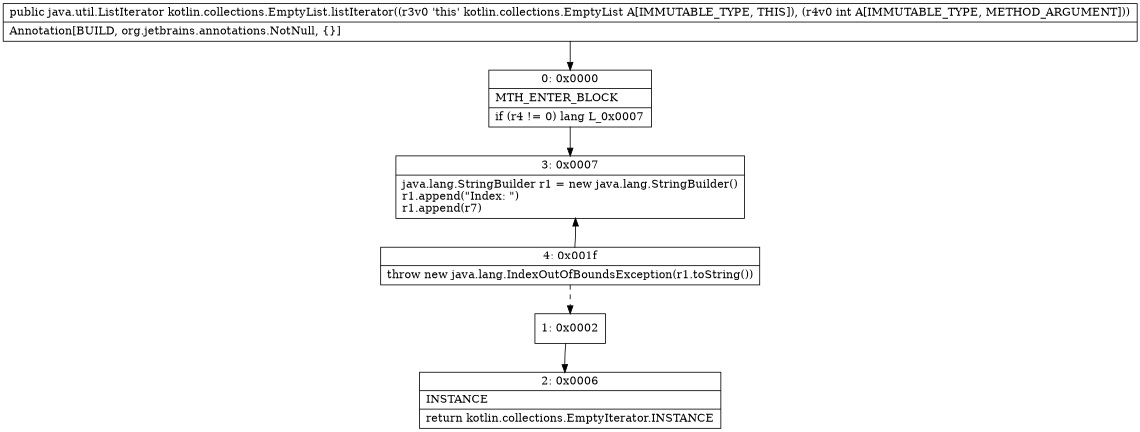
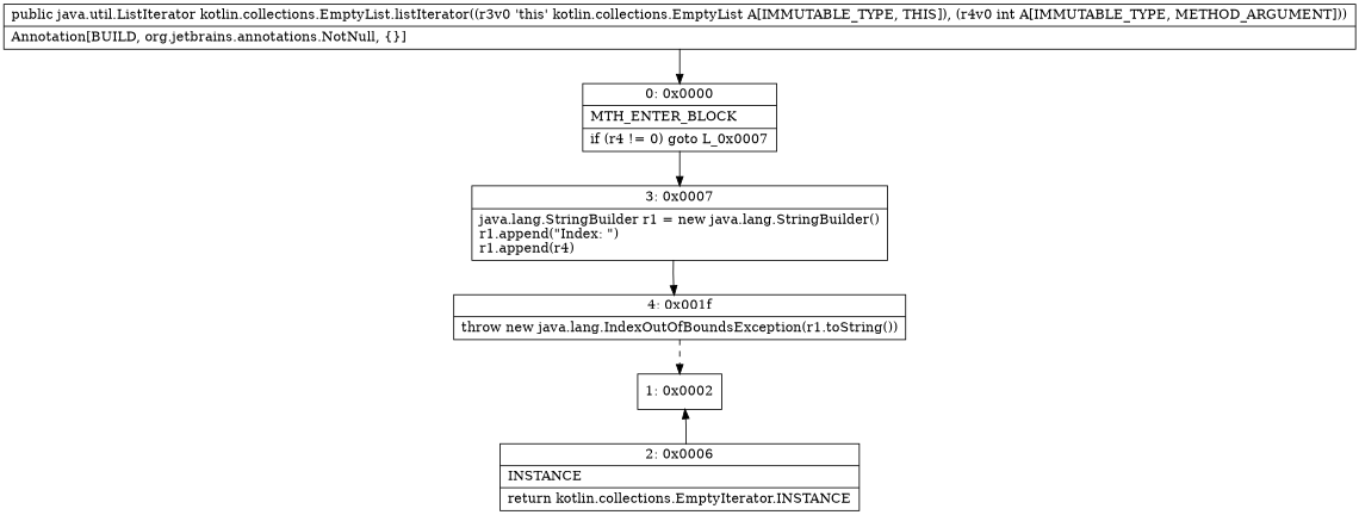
  digraph {
    node [shape=record]
-   n1 [label="{0\:\ 0x0000|MTH_ENTER_BLOCK\l|if (r4 != 0) lang L_0x0007\l}"]
-   n2 [label="{3\:\ 0x0007|java.lang.StringBuilder r1 = new java.lang.StringBuilder()\lr1.append(\"Index: \")\lr1.append(r7)\l}"]
+   n1 [label="{0\:\ 0x0000|MTH_ENTER_BLOCK\l|if (r4 != 0) goto L_0x0007\l}"]
+   n2 [label="{3\:\ 0x0007|java.lang.StringBuilder r1 = new java.lang.StringBuilder()\lr1.append(\"Index: \")\lr1.append(r4)\l}"]
    n3 [label="{1\:\ 0x0002}"]
    n4 [label="{2\:\ 0x0006|INSTANCE\l|return kotlin.collections.EmptyIterator.INSTANCE\l}"]
    n5 [label="{4\:\ 0x001f|throw new java.lang.IndexOutOfBoundsException(r1.toString())\l}"]
    n6 [label="{public java.util.ListIterator kotlin.collections.EmptyList.listIterator((r3v0 'this' kotlin.collections.EmptyList A[IMMUTABLE_TYPE, THIS]), (r4v0 int A[IMMUTABLE_TYPE, METHOD_ARGUMENT]))  | Annotation[BUILD, org.jetbrains.annotations.NotNull, \{\}]\l}"]
    n1 -> n2
-   n5 -> n2
-   n3 -> n4
+   n2 -> n5
+   n4 -> n3
    n5 -> n3 [style=dashed]
    n6 -> n1
  }
